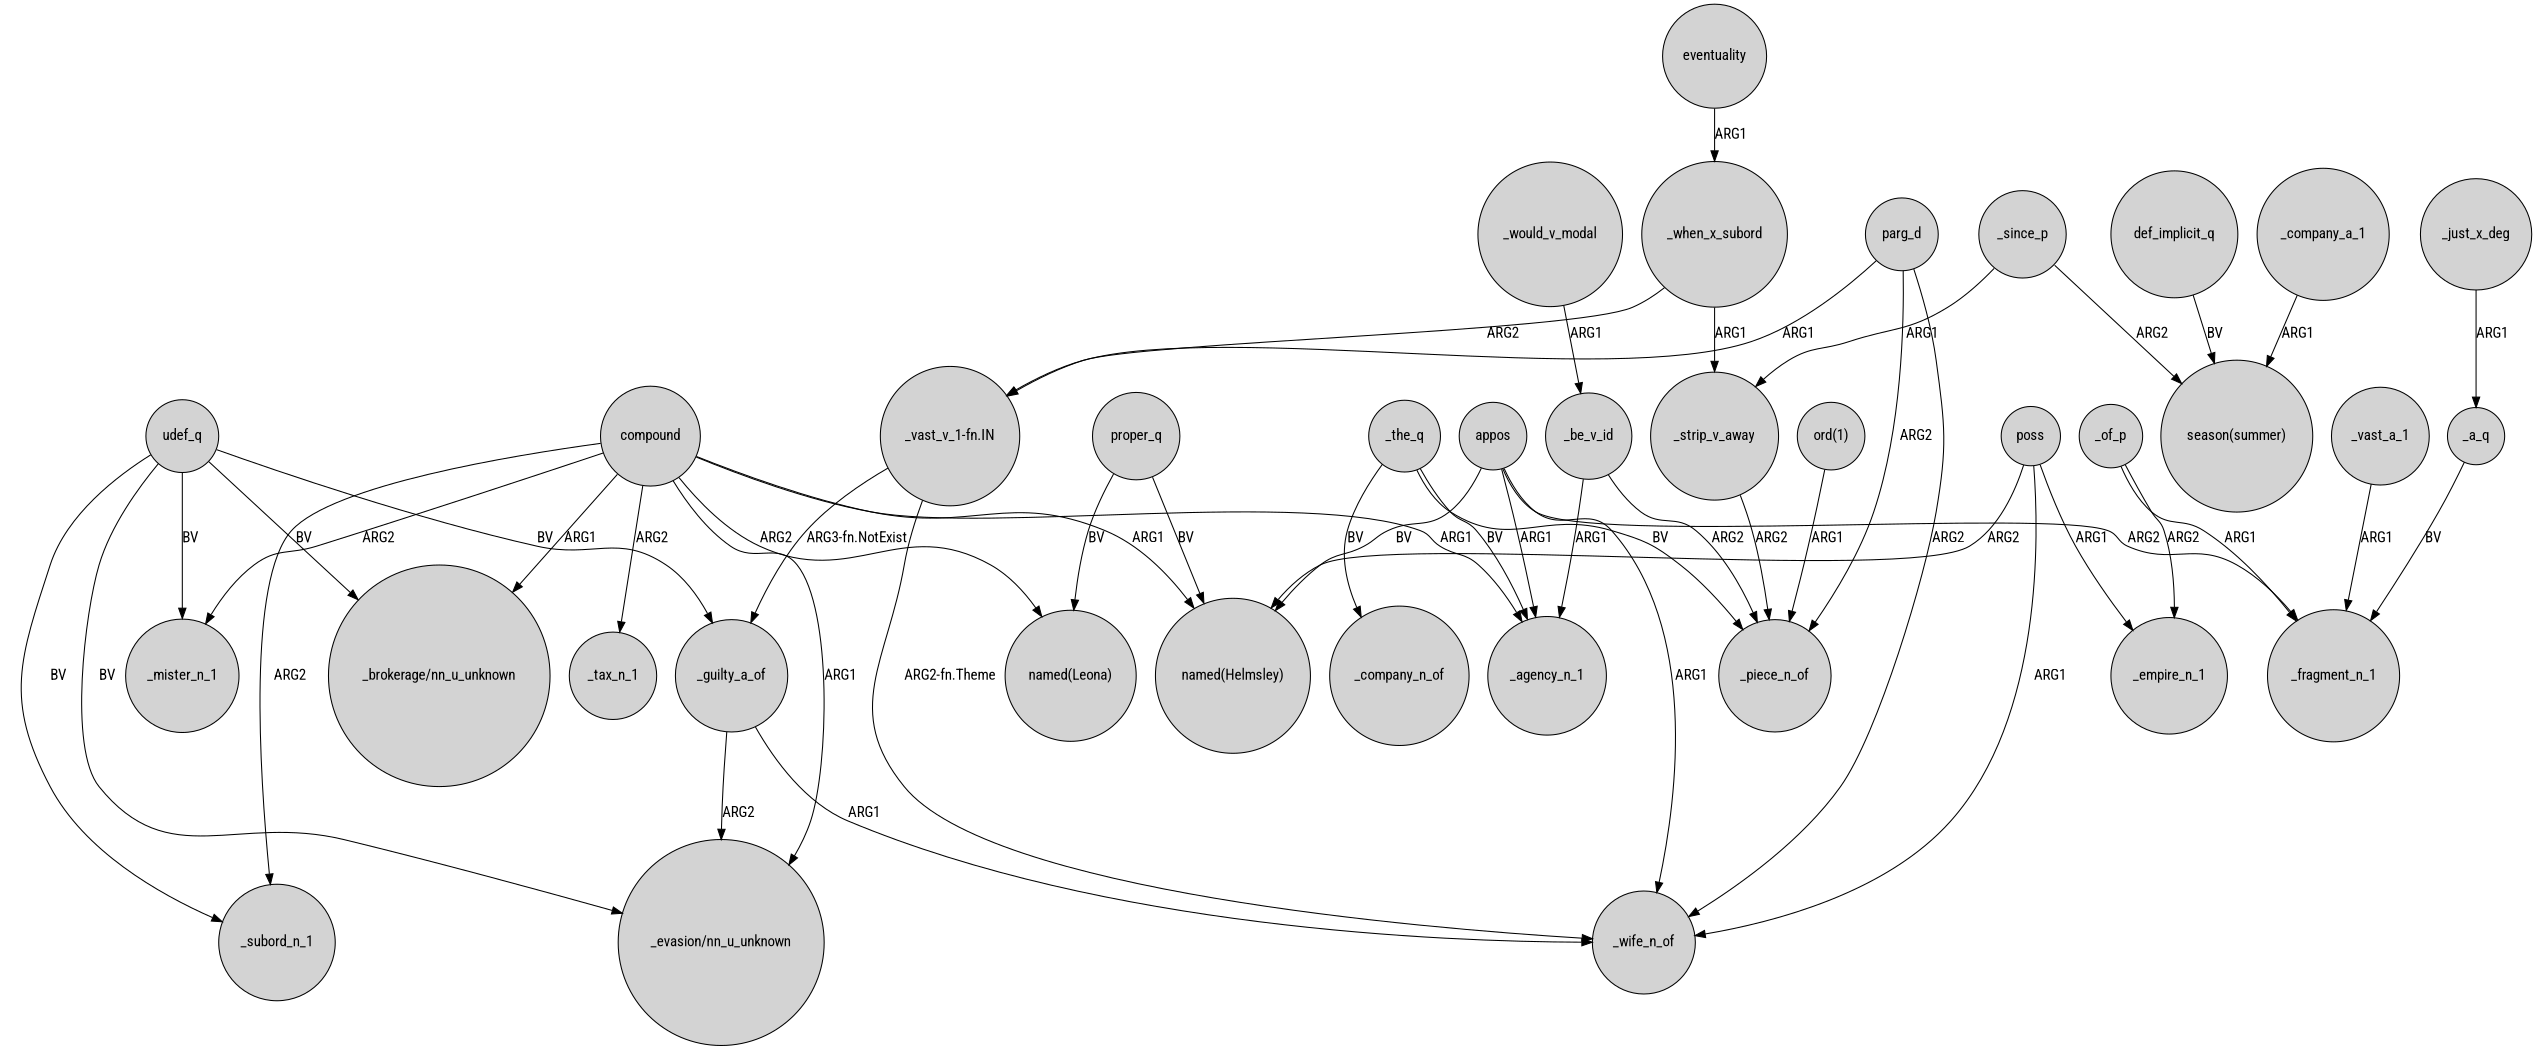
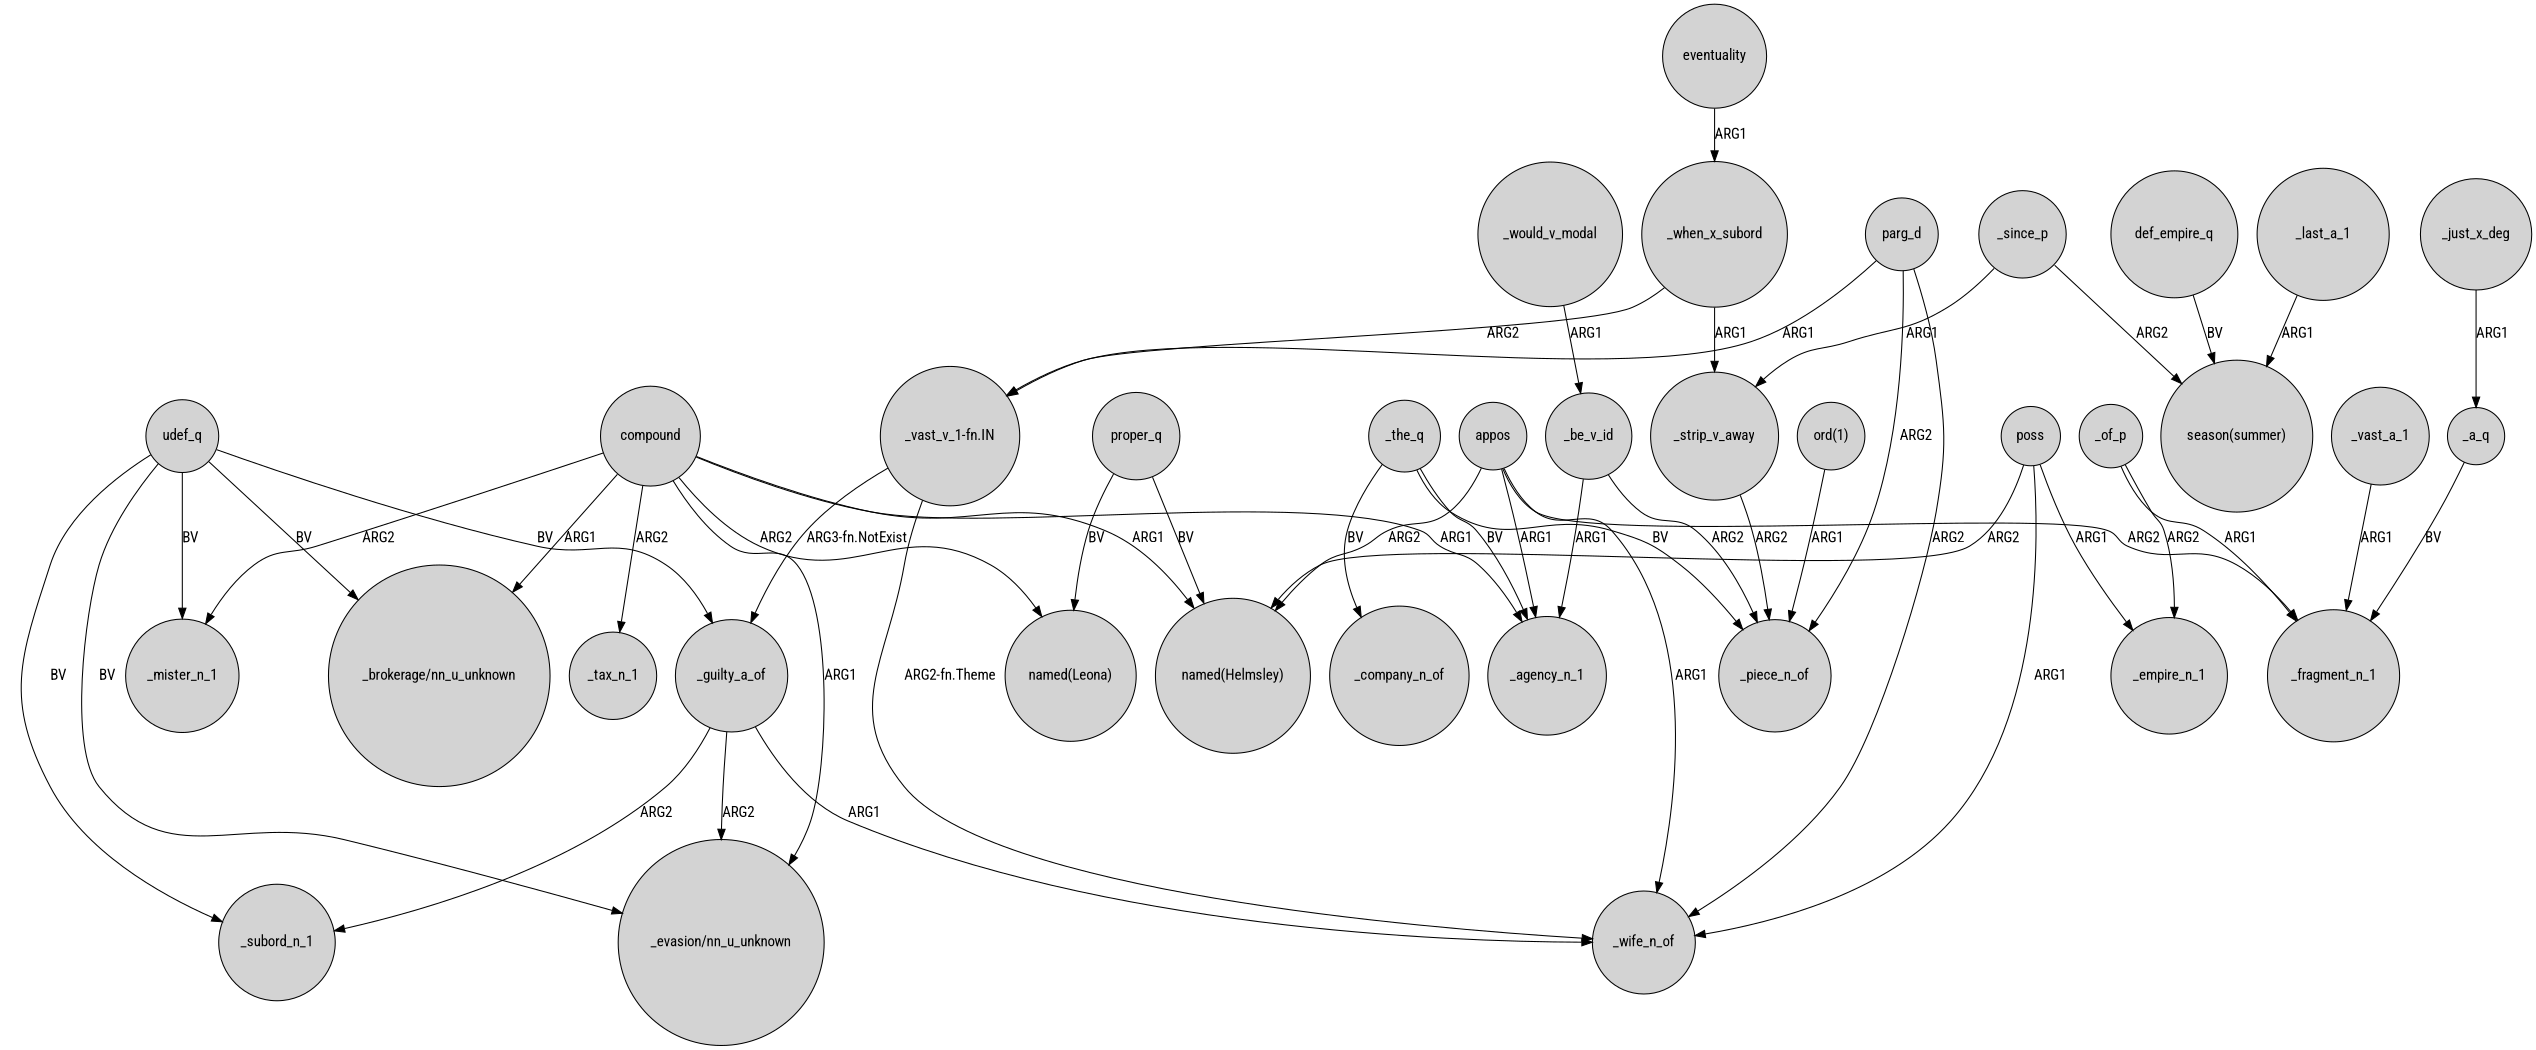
  digraph {
    fontname="Roboto Condensed"
    node [fontname="Roboto Condensed" shape=circle style=filled]
    edge [fontname="Roboto Condensed"]
    _the_q
    _agency_n_1
    _piece_n_of
    _company_n_of
    poss
    _empire_n_1
    _wife_n_of
    "named(Helmsley)"
    eventuality
    _when_x_subord
    n11 [label="_vast_v_1-fn.IN"]
    _strip_v_away
    _guilty_a_of
    compound
    n15 [label=_subord_n_1]
    "_evasion/nn_u_unknown"
    "named(Leona)"
    _mister_n_1
    "_brokerage/nn_u_unknown"
    _tax_n_1
    appos
    _fragment_n_1
    _of_p
    "ord(1)"
    udef_q
    _since_p
    "season(summer)"
    _vast_a_1
    _would_v_modal
    _be_v_id
    proper_q
-   _last_a_1 [label=_company_a_1]
-   def_implicit_q
+   _last_a_1
+   def_implicit_q [label=def_empire_q]
    parg_d
    _a_q
    _just_x_deg
    _the_q -> _agency_n_1 [label=BV]
    _the_q -> _piece_n_of [label=BV]
    _the_q -> _company_n_of [label=BV]
    poss -> _empire_n_1 [label=ARG1]
    poss -> _wife_n_of [label=ARG1]
    poss -> "named(Helmsley)" [label=ARG2]
    eventuality -> _when_x_subord [label=ARG1]
    _when_x_subord -> n11 [label=ARG2]
    _when_x_subord -> _strip_v_away [label=ARG1]
    n11 -> _wife_n_of [label="ARG2-fn.Theme"]
    n11 -> _guilty_a_of [label="ARG3-fn.NotExist"]
    _strip_v_away -> _piece_n_of [label=ARG2]
    _guilty_a_of -> _wife_n_of [label=ARG1]
    _guilty_a_of -> "_evasion/nn_u_unknown" [label=ARG2]
    compound -> _agency_n_1 [label=ARG1]
    compound -> "named(Helmsley)" [label=ARG1]
-   compound -> n15 [label=ARG2]
+   _guilty_a_of -> n15 [label=ARG2]
    compound -> "_evasion/nn_u_unknown" [label=ARG1]
    compound -> "named(Leona)" [label=ARG2]
    compound -> _mister_n_1 [label=ARG2]
    compound -> "_brokerage/nn_u_unknown" [label=ARG1]
    compound -> _tax_n_1 [label=ARG2]
    appos -> _agency_n_1 [label=ARG1]
    appos -> _wife_n_of [label=ARG1]
-   appos -> "named(Helmsley)" [label=BV]
+   appos -> "named(Helmsley)" [label=ARG2]
    appos -> _fragment_n_1 [label=ARG2]
    _of_p -> _empire_n_1 [label=ARG2]
    _of_p -> _fragment_n_1 [label=ARG1]
    "ord(1)" -> _piece_n_of [label=ARG1]
    udef_q -> _guilty_a_of [label=BV]
    udef_q -> n15 [label=BV]
    udef_q -> "_evasion/nn_u_unknown" [label=BV]
    udef_q -> _mister_n_1 [label=BV]
    udef_q -> "_brokerage/nn_u_unknown" [label=BV]
    _since_p -> _strip_v_away [label=ARG1]
    _since_p -> "season(summer)" [label=ARG2]
    _vast_a_1 -> _fragment_n_1 [label=ARG1]
    _would_v_modal -> _be_v_id [label=ARG1]
    _be_v_id -> _agency_n_1 [label=ARG1]
    _be_v_id -> _piece_n_of [label=ARG2]
    proper_q -> "named(Helmsley)" [label=BV]
    proper_q -> "named(Leona)" [label=BV]
    _last_a_1 -> "season(summer)" [label=ARG1]
    def_implicit_q -> "season(summer)" [label=BV]
    parg_d -> _piece_n_of [label=ARG2]
    parg_d -> _wife_n_of [label=ARG2]
    parg_d -> n11 [label=ARG1]
    _a_q -> _fragment_n_1 [label=BV]
    _just_x_deg -> _a_q [label=ARG1]
  }
